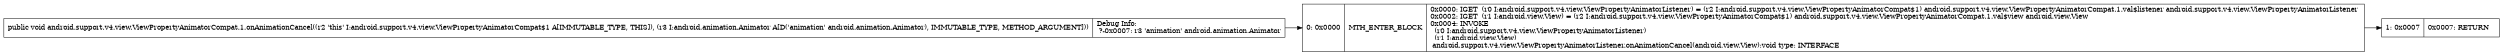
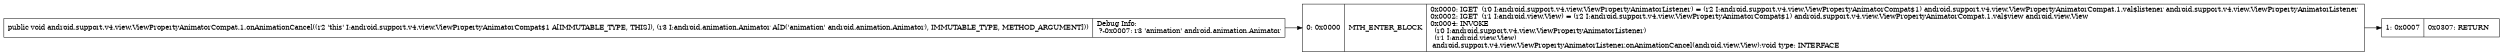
  digraph {
    rankdir=LR
    node [shape=record]
    n1 [label="{0\:\ 0x0000|MTH_ENTER_BLOCK\l|0x0000: IGET  (r0 I:android.support.v4.view.ViewPropertyAnimatorListener) = (r2 I:android.support.v4.view.ViewPropertyAnimatorCompat$1) android.support.v4.view.ViewPropertyAnimatorCompat.1.val$listener android.support.v4.view.ViewPropertyAnimatorListener \l0x0002: IGET  (r1 I:android.view.View) = (r2 I:android.support.v4.view.ViewPropertyAnimatorCompat$1) android.support.v4.view.ViewPropertyAnimatorCompat.1.val$view android.view.View \l0x0004: INVOKE  \l  (r0 I:android.support.v4.view.ViewPropertyAnimatorListener)\l  (r1 I:android.view.View)\l android.support.v4.view.ViewPropertyAnimatorListener.onAnimationCancel(android.view.View):void type: INTERFACE \l}"]
-   n2 [label="{1\:\ 0x0007|0x0007: RETURN   \l}"]
+   n2 [label="{1\:\ 0x0007|0x0307: RETURN   \l}"]
    n3 [label="{public void android.support.v4.view.ViewPropertyAnimatorCompat.1.onAnimationCancel((r2 'this' I:android.support.v4.view.ViewPropertyAnimatorCompat$1 A[IMMUTABLE_TYPE, THIS]), (r3 I:android.animation.Animator A[D('animation' android.animation.Animator), IMMUTABLE_TYPE, METHOD_ARGUMENT]))  | Debug Info:\l  ?\-0x0007: r3 'animation' android.animation.Animator\l}"]
    n1 -> n2
    n3 -> n1
  }
